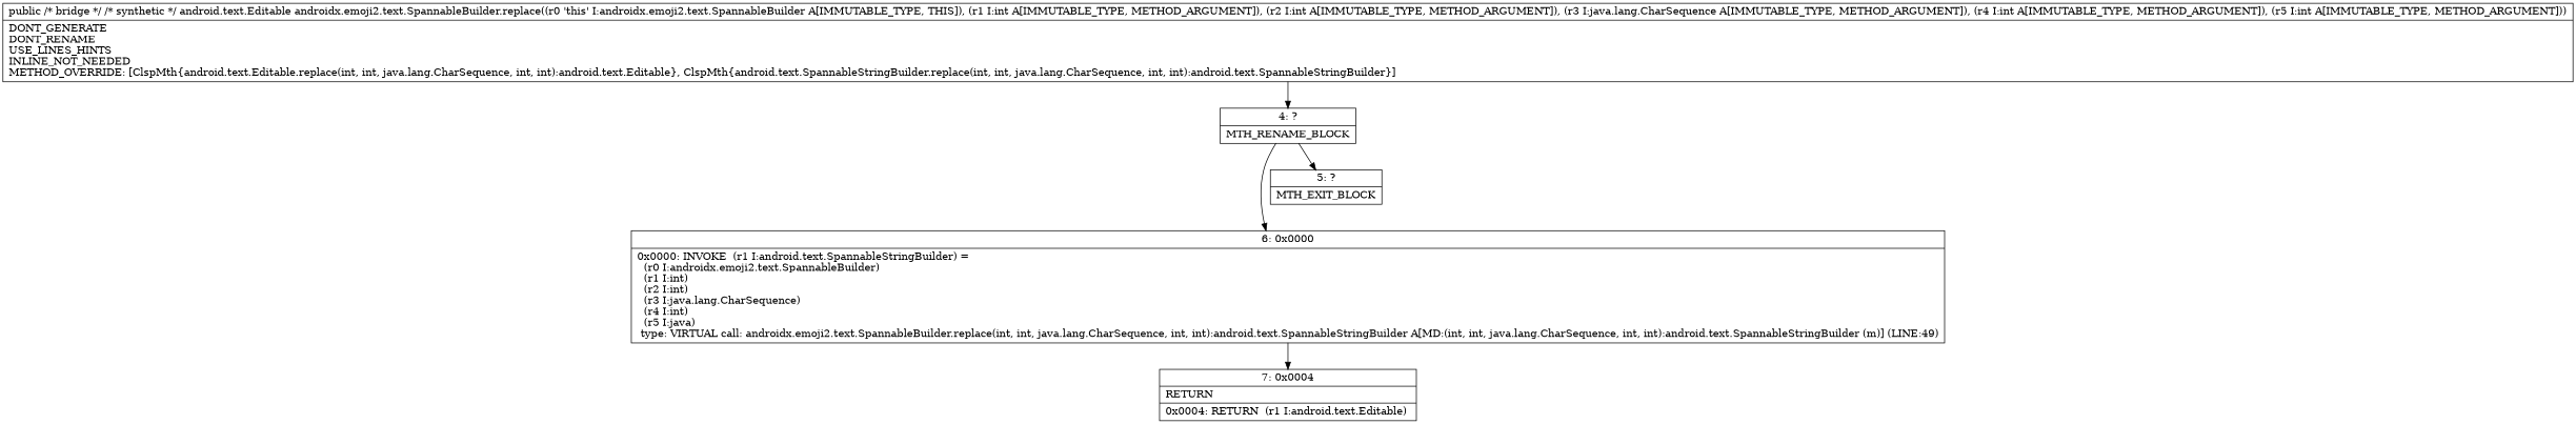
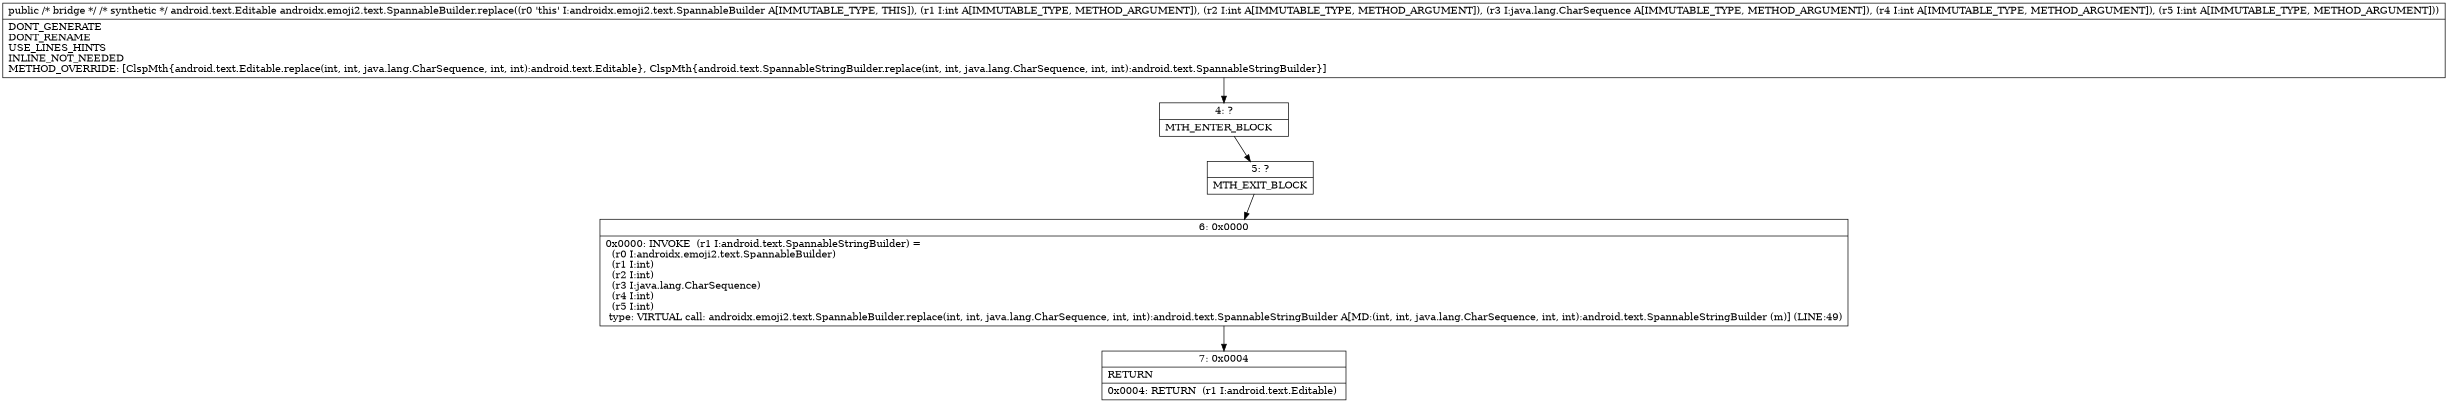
  digraph {
    node [shape=record]
-   n1 [label="{4\:\ ?|MTH_RENAME_BLOCK\l}"]
-   n2 [label="{6\:\ 0x0000|0x0000: INVOKE  (r1 I:android.text.SpannableStringBuilder) = \l  (r0 I:androidx.emoji2.text.SpannableBuilder)\l  (r1 I:int)\l  (r2 I:int)\l  (r3 I:java.lang.CharSequence)\l  (r4 I:int)\l  (r5 I:java)\l type: VIRTUAL call: androidx.emoji2.text.SpannableBuilder.replace(int, int, java.lang.CharSequence, int, int):android.text.SpannableStringBuilder A[MD:(int, int, java.lang.CharSequence, int, int):android.text.SpannableStringBuilder (m)] (LINE:49)\l}"]
+   n1 [label="{4\:\ ?|MTH_ENTER_BLOCK\l}"]
+   n2 [label="{6\:\ 0x0000|0x0000: INVOKE  (r1 I:android.text.SpannableStringBuilder) = \l  (r0 I:androidx.emoji2.text.SpannableBuilder)\l  (r1 I:int)\l  (r2 I:int)\l  (r3 I:java.lang.CharSequence)\l  (r4 I:int)\l  (r5 I:int)\l type: VIRTUAL call: androidx.emoji2.text.SpannableBuilder.replace(int, int, java.lang.CharSequence, int, int):android.text.SpannableStringBuilder A[MD:(int, int, java.lang.CharSequence, int, int):android.text.SpannableStringBuilder (m)] (LINE:49)\l}"]
    n3 [label="{5\:\ ?|MTH_EXIT_BLOCK\l}"]
    n4 [label="{7\:\ 0x0004|RETURN\l|0x0004: RETURN  (r1 I:android.text.Editable) \l}"]
    n5 [label="{public \/* bridge *\/ \/* synthetic *\/ android.text.Editable androidx.emoji2.text.SpannableBuilder.replace((r0 'this' I:androidx.emoji2.text.SpannableBuilder A[IMMUTABLE_TYPE, THIS]), (r1 I:int A[IMMUTABLE_TYPE, METHOD_ARGUMENT]), (r2 I:int A[IMMUTABLE_TYPE, METHOD_ARGUMENT]), (r3 I:java.lang.CharSequence A[IMMUTABLE_TYPE, METHOD_ARGUMENT]), (r4 I:int A[IMMUTABLE_TYPE, METHOD_ARGUMENT]), (r5 I:int A[IMMUTABLE_TYPE, METHOD_ARGUMENT]))  | DONT_GENERATE\lDONT_RENAME\lUSE_LINES_HINTS\lINLINE_NOT_NEEDED\lMETHOD_OVERRIDE: [ClspMth\{android.text.Editable.replace(int, int, java.lang.CharSequence, int, int):android.text.Editable\}, ClspMth\{android.text.SpannableStringBuilder.replace(int, int, java.lang.CharSequence, int, int):android.text.SpannableStringBuilder\}]\l}"]
-   n1 -> n2
+   n3 -> n2
    n1 -> n3
    n2 -> n4
    n5 -> n1
  }
